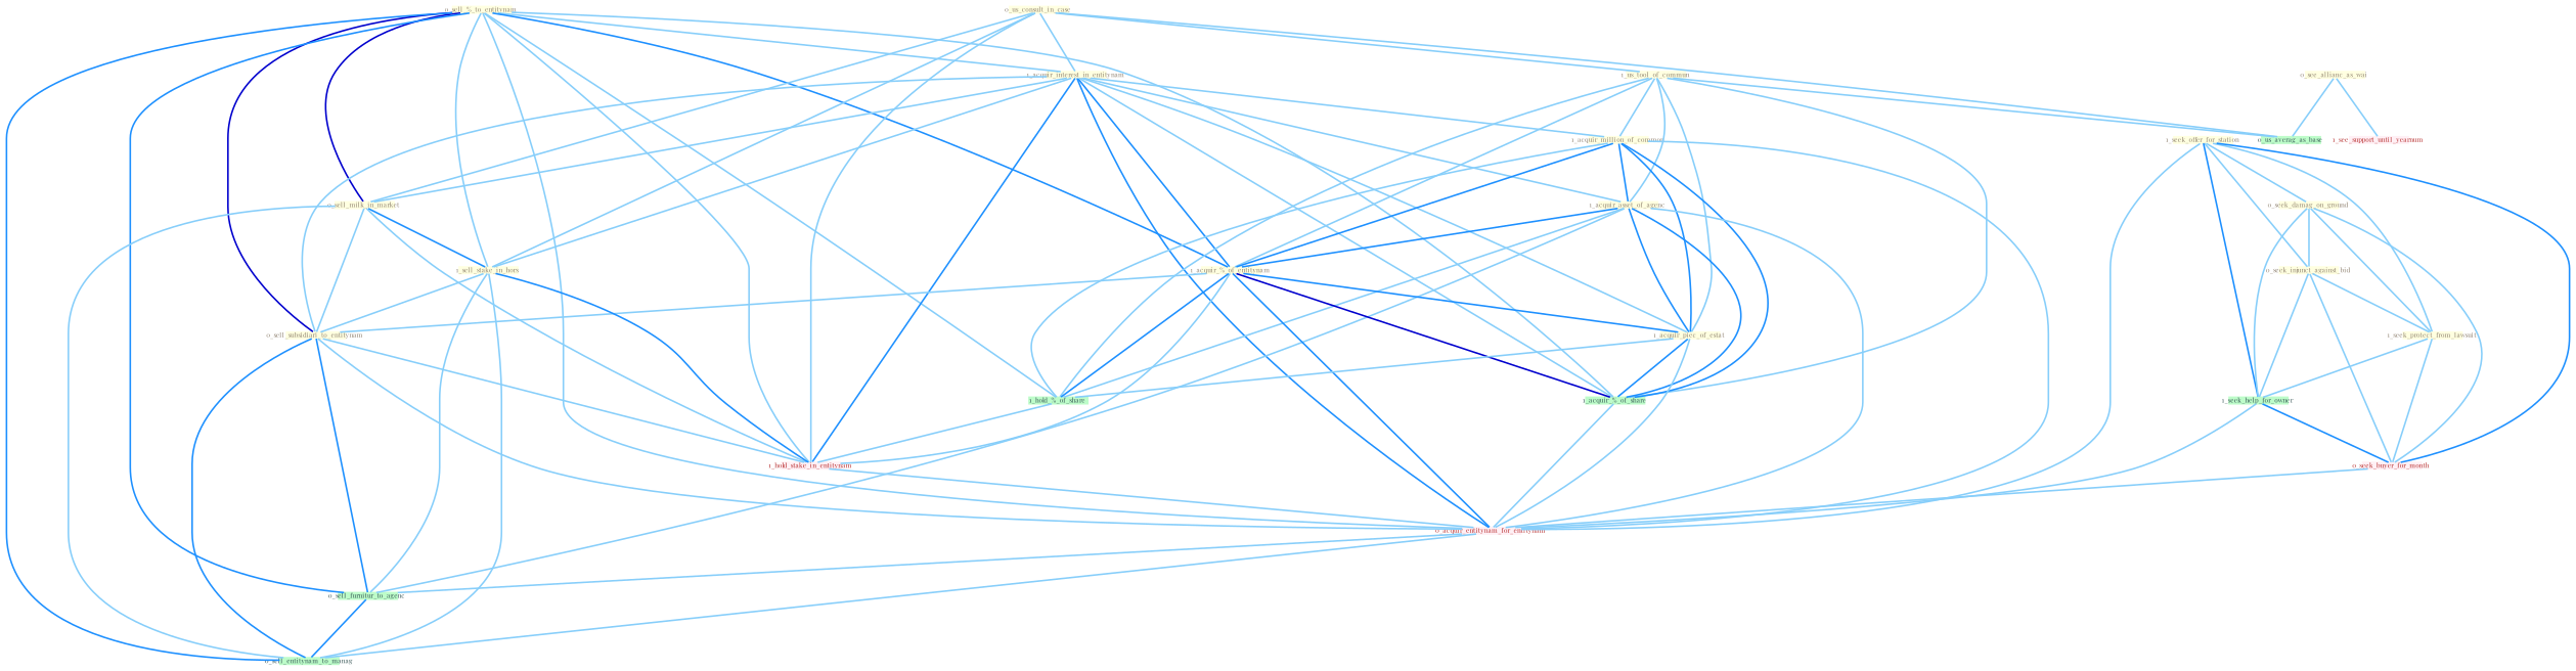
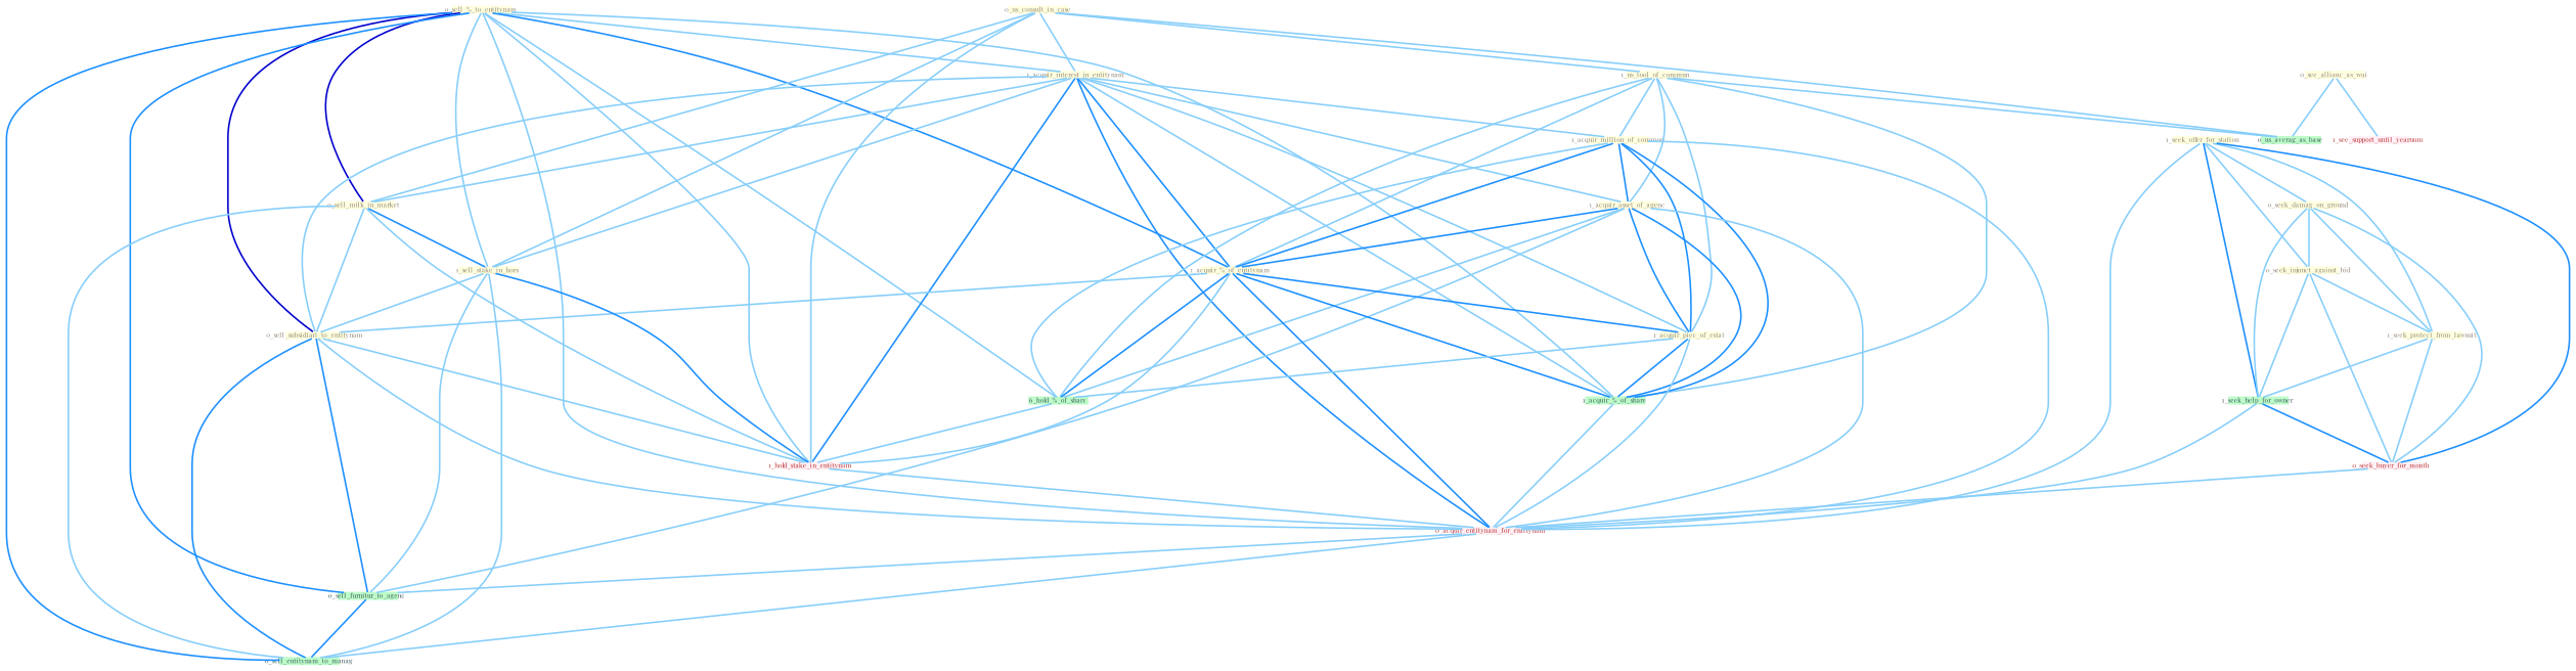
  graph {
    fontname="Playfair Display"
    node [color="#ffffe0" fixedsize=true fontcolor="#8b7d6b" fontname="Playfair Display" fontsize=4 shape=polygon style=filled]
    edge [color="#87cefa" fontname="Playfair Display" w=1]
    "1_seek_offer_for_station " [height=.06 width=.5]
    "0_seek_damag_on_ground " [height=.06 width=.5]
    "0_sell_%_to_entitynam " [height=.06 width=.5]
    "0_us_consult_in_case " [height=.06 width=.5]
    "0_seek_injunct_against_bid " [height=.06 width=.5]
    "1_seek_protect_from_lawsuit " [height=.06 width=.5]
    "1_acquir_interest_in_entitynam " [height=.06 width=.5]
    "1_us_tool_of_commun " [height=.06 width=.5]
    "1_acquir_million_of_common " [height=.06 width=.5]
    "0_sell_milk_in_market " [height=.06 width=.5]
    "1_acquir_asset_of_agenc " [height=.06 width=.5]
    "1_acquir_%_of_entitynam " [height=.06 width=.5]
    "1_sell_stake_in_hors " [height=.06 width=.5]
    "0_sell_subsidiari_to_entitynam " [height=.06 width=.5]
    "0_see_allianc_as_wai " [height=.06 width=.5]
    "1_acquir_piec_of_estat " [height=.06 width=.5]
    "1_hold_stake_in_entitynam " [color="#fff0f5" fontcolor="#b22222" height=.06 width=.5]
    "0_seek_buyer_for_month " [color="#fff0f5" fontcolor="#b22222" height=.06 width=.5]
    "1_see_support_until_yearnum " [color="#fff0f5" fontcolor="#b22222" height=.06 width=.5]
    "0_acquir_entitynam_for_entitynam " [color="#fff0f5" fontcolor="#b22222" height=.06 width=.5]
    "1_seek_help_for_owner " [color="#BDFCC9" fontcolor="#2f4f4f" height=.06 width=.5]
-   "1_hold_%_of_share " [color="#BDFCC9" fontcolor="#2f4f4f" height=.06 width=.5]
+   "1_hold_%_of_share " [color="#BDFCC9" fontcolor="#2f4f4f" height=.06 width=.5 label="6_hold_%_of_share"]
    "1_acquir_%_of_share " [color="#BDFCC9" fontcolor="#2f4f4f" height=.06 width=.5]
    "0_sell_furnitur_to_agenc " [color="#BDFCC9" fontcolor="#2f4f4f" height=.06 width=.5]
    "0_sell_entitynam_to_manag " [color="#BDFCC9" fontcolor="#2f4f4f" height=.06 width=.5]
    "0_us_averag_as_base " [color="#BDFCC9" fontcolor="#2f4f4f" height=.06 width=.5]
    subgraph sub_1 {
      "1_seek_offer_for_station "
      "0_seek_damag_on_ground "
      "0_sell_%_to_entitynam "
      "0_us_consult_in_case "
      "0_seek_injunct_against_bid "
      "1_seek_protect_from_lawsuit "
      "1_acquir_interest_in_entitynam "
      "1_us_tool_of_commun "
      "1_acquir_million_of_common "
      "0_sell_milk_in_market "
      "1_acquir_asset_of_agenc "
      "1_acquir_%_of_entitynam "
      "1_sell_stake_in_hors "
      "0_sell_subsidiari_to_entitynam "
      "0_see_allianc_as_wai "
      "1_acquir_piec_of_estat "
    }
    subgraph sub_2 {
      "1_hold_stake_in_entitynam "
      "0_seek_buyer_for_month "
      "1_see_support_until_yearnum "
      "0_acquir_entitynam_for_entitynam "
    }
    "1_seek_offer_for_station " -- "0_seek_damag_on_ground "
    "1_seek_offer_for_station " -- "0_seek_injunct_against_bid "
    "1_seek_offer_for_station " -- "1_seek_protect_from_lawsuit "
    "1_seek_offer_for_station " -- "0_seek_buyer_for_month " [color="#1e90ff" w=2]
    "1_seek_offer_for_station " -- "0_acquir_entitynam_for_entitynam "
    "1_seek_offer_for_station " -- "1_seek_help_for_owner " [color="#1e90ff" w=2]
    "0_seek_damag_on_ground " -- "0_seek_injunct_against_bid "
    "0_seek_damag_on_ground " -- "1_seek_protect_from_lawsuit "
    "0_seek_damag_on_ground " -- "0_seek_buyer_for_month "
    "0_seek_damag_on_ground " -- "1_seek_help_for_owner "
    "0_sell_%_to_entitynam " -- "1_acquir_interest_in_entitynam "
    "0_sell_%_to_entitynam " -- "0_sell_milk_in_market " [color="#0000cd"]
    "0_sell_%_to_entitynam " -- "1_acquir_%_of_entitynam " [color="#1e90ff" w=2]
    "0_sell_%_to_entitynam " -- "1_sell_stake_in_hors "
    "0_sell_%_to_entitynam " -- "0_sell_subsidiari_to_entitynam " [color="#0000cd" w=3]
    "0_sell_%_to_entitynam " -- "1_hold_stake_in_entitynam "
    "0_sell_%_to_entitynam " -- "0_acquir_entitynam_for_entitynam "
    "0_sell_%_to_entitynam " -- "1_hold_%_of_share "
    "0_sell_%_to_entitynam " -- "1_acquir_%_of_share "
    "0_sell_%_to_entitynam " -- "0_sell_furnitur_to_agenc " [color="#1e90ff" w=2]
    "0_sell_%_to_entitynam " -- "0_sell_entitynam_to_manag " [color="#1e90ff" w=2]
    "0_us_consult_in_case " -- "1_acquir_interest_in_entitynam "
    "0_us_consult_in_case " -- "1_us_tool_of_commun "
    "0_us_consult_in_case " -- "0_sell_milk_in_market "
    "0_us_consult_in_case " -- "1_sell_stake_in_hors "
    "0_us_consult_in_case " -- "1_hold_stake_in_entitynam "
    "0_us_consult_in_case " -- "0_us_averag_as_base "
    "0_seek_injunct_against_bid " -- "1_seek_protect_from_lawsuit "
    "0_seek_injunct_against_bid " -- "0_seek_buyer_for_month "
    "0_seek_injunct_against_bid " -- "1_seek_help_for_owner "
    "1_seek_protect_from_lawsuit " -- "0_seek_buyer_for_month "
    "1_seek_protect_from_lawsuit " -- "1_seek_help_for_owner "
    "1_acquir_interest_in_entitynam " -- "1_acquir_million_of_common "
    "1_acquir_interest_in_entitynam " -- "0_sell_milk_in_market "
    "1_acquir_interest_in_entitynam " -- "1_acquir_asset_of_agenc "
    "1_acquir_interest_in_entitynam " -- "1_acquir_%_of_entitynam " [color="#1e90ff" w=2]
    "1_acquir_interest_in_entitynam " -- "1_sell_stake_in_hors "
    "1_acquir_interest_in_entitynam " -- "0_sell_subsidiari_to_entitynam "
    "1_acquir_interest_in_entitynam " -- "1_acquir_piec_of_estat "
    "1_acquir_interest_in_entitynam " -- "1_hold_stake_in_entitynam " [color="#1e90ff" w=2]
    "1_acquir_interest_in_entitynam " -- "0_acquir_entitynam_for_entitynam " [color="#1e90ff" w=2]
    "1_acquir_interest_in_entitynam " -- "1_acquir_%_of_share "
    "1_us_tool_of_commun " -- "1_acquir_million_of_common "
    "1_us_tool_of_commun " -- "1_acquir_asset_of_agenc "
    "1_us_tool_of_commun " -- "1_acquir_%_of_entitynam "
    "1_us_tool_of_commun " -- "1_acquir_piec_of_estat "
    "1_us_tool_of_commun " -- "1_hold_%_of_share "
    "1_us_tool_of_commun " -- "1_acquir_%_of_share "
    "1_us_tool_of_commun " -- "0_us_averag_as_base "
    "1_acquir_million_of_common " -- "1_acquir_asset_of_agenc " [color="#1e90ff" w=2]
    "1_acquir_million_of_common " -- "1_acquir_%_of_entitynam " [color="#1e90ff" w=2]
    "1_acquir_million_of_common " -- "1_acquir_piec_of_estat " [color="#1e90ff" w=2]
    "1_acquir_million_of_common " -- "0_acquir_entitynam_for_entitynam "
    "1_acquir_million_of_common " -- "1_hold_%_of_share "
    "1_acquir_million_of_common " -- "1_acquir_%_of_share " [color="#1e90ff" w=2]
    "0_sell_milk_in_market " -- "1_sell_stake_in_hors " [color="#1e90ff" w=2]
    "0_sell_milk_in_market " -- "0_sell_subsidiari_to_entitynam "
    "0_sell_milk_in_market " -- "1_hold_stake_in_entitynam "
    "0_sell_milk_in_market " -- "0_sell_entitynam_to_manag "
    "1_acquir_asset_of_agenc " -- "1_acquir_%_of_entitynam " [color="#1e90ff" w=2]
    "1_acquir_asset_of_agenc " -- "1_acquir_piec_of_estat " [color="#1e90ff" w=2]
    "1_acquir_asset_of_agenc " -- "0_acquir_entitynam_for_entitynam "
    "1_acquir_asset_of_agenc " -- "1_hold_%_of_share "
    "1_acquir_asset_of_agenc " -- "1_acquir_%_of_share " [color="#1e90ff" w=2]
    "1_acquir_asset_of_agenc " -- "0_sell_furnitur_to_agenc "
    "1_acquir_%_of_entitynam " -- "0_sell_subsidiari_to_entitynam "
    "1_acquir_%_of_entitynam " -- "1_acquir_piec_of_estat " [color="#1e90ff" w=2]
    "1_acquir_%_of_entitynam " -- "1_hold_stake_in_entitynam "
    "1_acquir_%_of_entitynam " -- "0_acquir_entitynam_for_entitynam " [color="#1e90ff" w=2]
    "1_acquir_%_of_entitynam " -- "1_hold_%_of_share " [color="#1e90ff" w=2]
-   "1_acquir_%_of_entitynam " -- "1_acquir_%_of_share " [color="#0000cd" w=3]
+   "1_acquir_%_of_entitynam " -- "1_acquir_%_of_share " [color="#1e90ff" w=3]
    "1_sell_stake_in_hors " -- "0_sell_subsidiari_to_entitynam "
    "1_sell_stake_in_hors " -- "1_hold_stake_in_entitynam " [color="#1e90ff" w=2]
    "1_sell_stake_in_hors " -- "0_sell_furnitur_to_agenc "
    "1_sell_stake_in_hors " -- "0_sell_entitynam_to_manag "
    "0_sell_subsidiari_to_entitynam " -- "1_hold_stake_in_entitynam "
    "0_sell_subsidiari_to_entitynam " -- "0_acquir_entitynam_for_entitynam "
    "0_sell_subsidiari_to_entitynam " -- "0_sell_furnitur_to_agenc " [color="#1e90ff" w=2]
    "0_sell_subsidiari_to_entitynam " -- "0_sell_entitynam_to_manag " [color="#1e90ff" w=2]
    "0_see_allianc_as_wai " -- "1_see_support_until_yearnum "
    "0_see_allianc_as_wai " -- "0_us_averag_as_base "
    "1_acquir_piec_of_estat " -- "0_acquir_entitynam_for_entitynam "
    "1_acquir_piec_of_estat " -- "1_hold_%_of_share "
    "1_acquir_piec_of_estat " -- "1_acquir_%_of_share " [color="#1e90ff" w=2]
    "1_hold_stake_in_entitynam " -- "0_acquir_entitynam_for_entitynam "
    "0_seek_buyer_for_month " -- "0_acquir_entitynam_for_entitynam "
    "0_acquir_entitynam_for_entitynam " -- "0_sell_furnitur_to_agenc "
    "1_seek_help_for_owner " -- "0_seek_buyer_for_month " [color="#1e90ff" w=2]
    "1_seek_help_for_owner " -- "0_acquir_entitynam_for_entitynam "
    "1_hold_%_of_share " -- "1_hold_stake_in_entitynam "
    "1_acquir_%_of_share " -- "0_acquir_entitynam_for_entitynam "
    "0_sell_furnitur_to_agenc " -- "0_sell_entitynam_to_manag " [color="#1e90ff" w=2]
    "0_sell_entitynam_to_manag " -- "0_acquir_entitynam_for_entitynam "
  }
